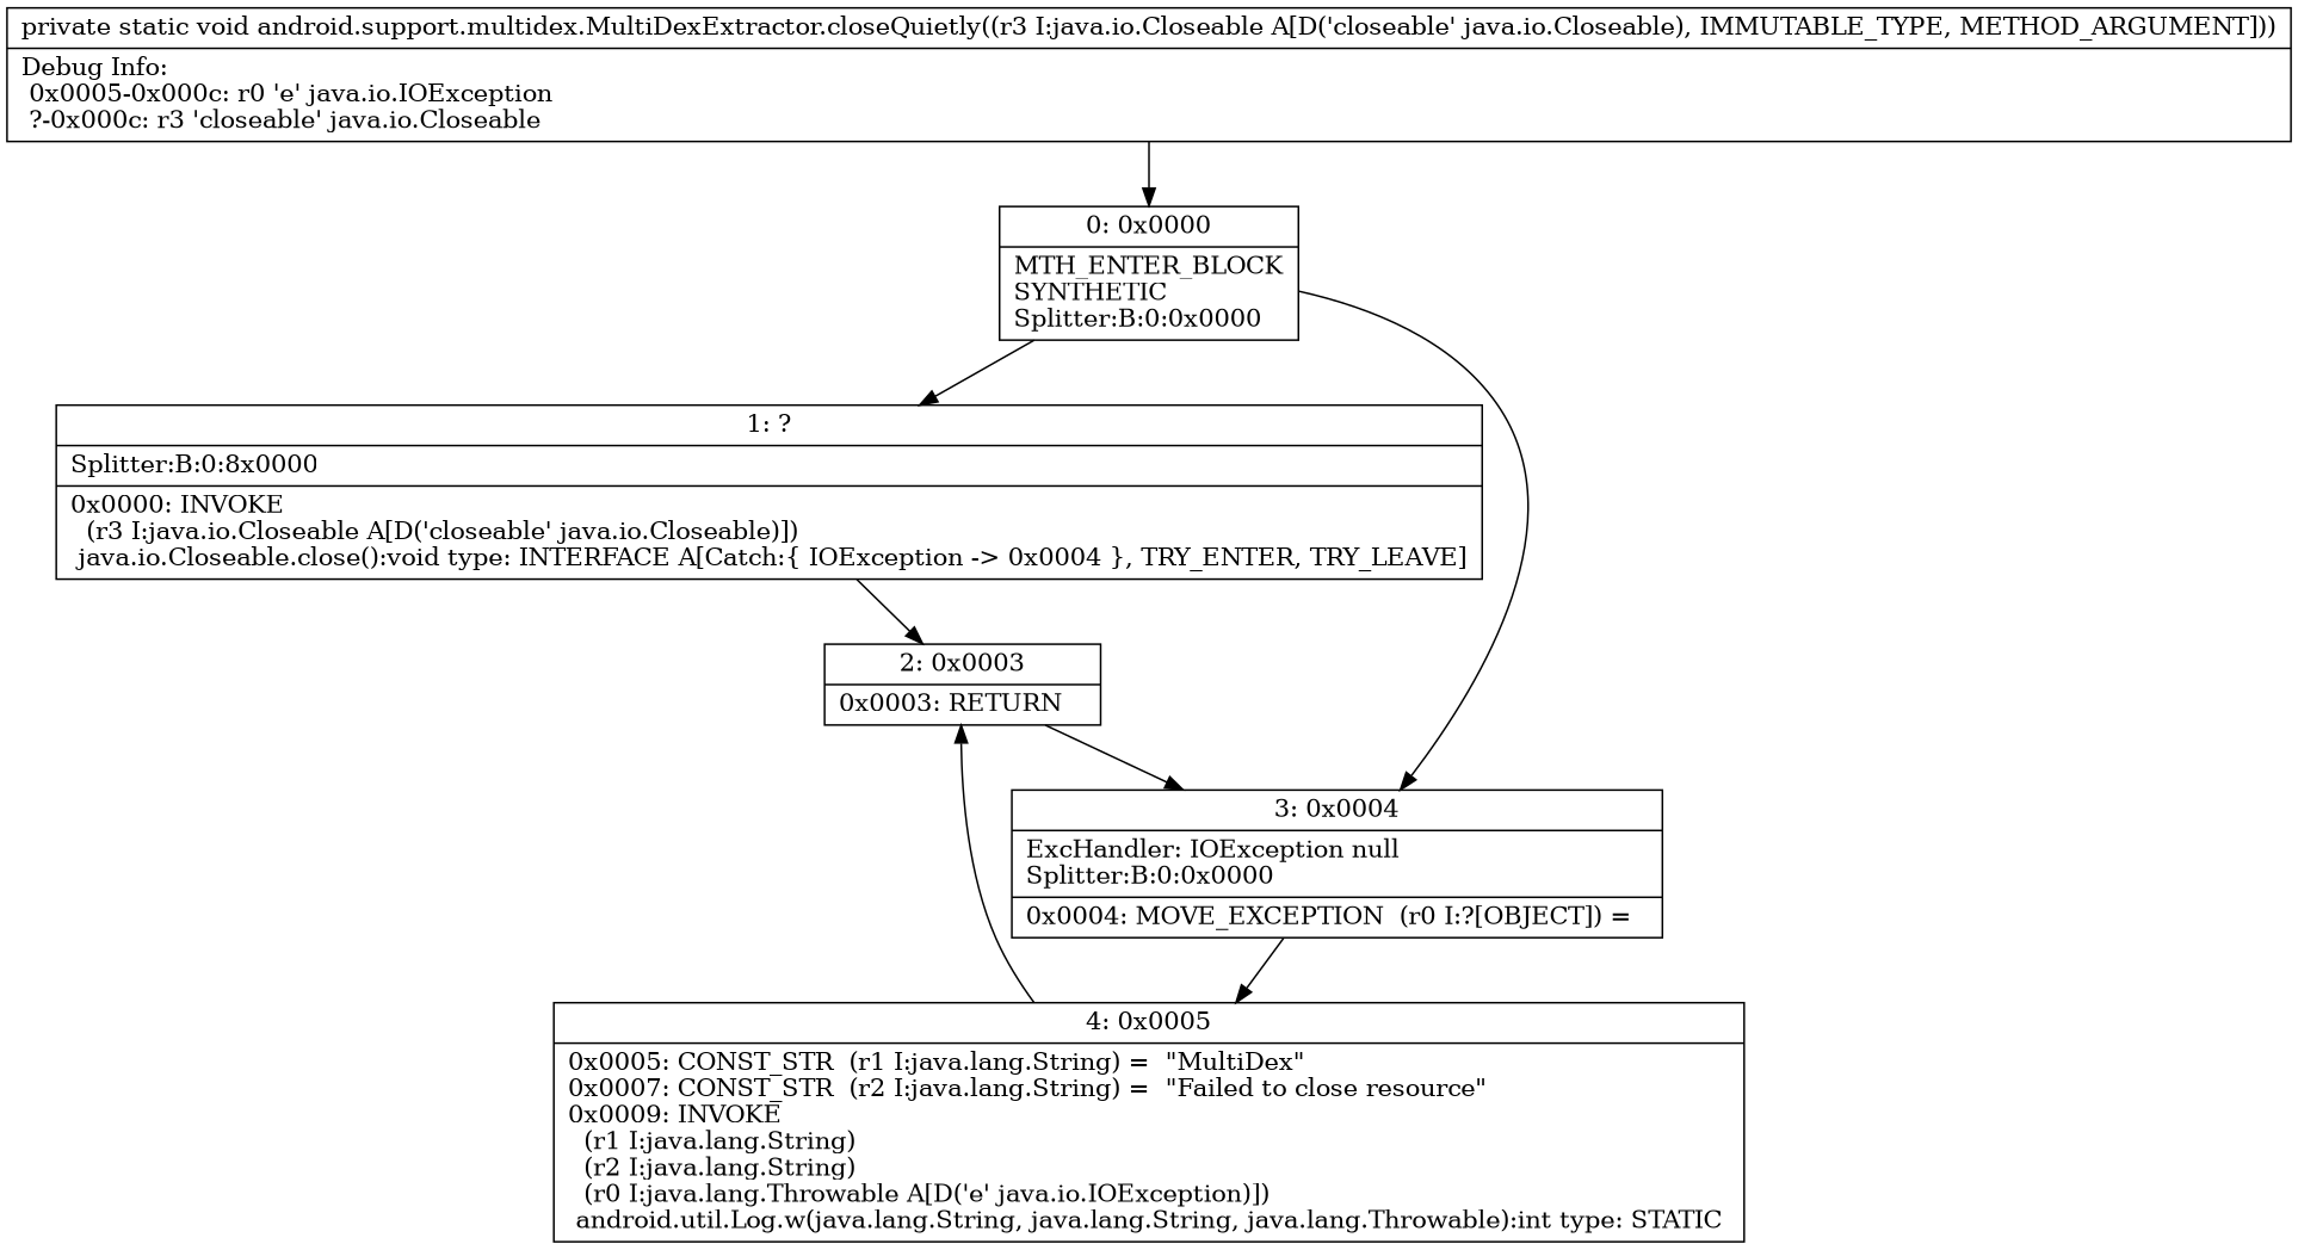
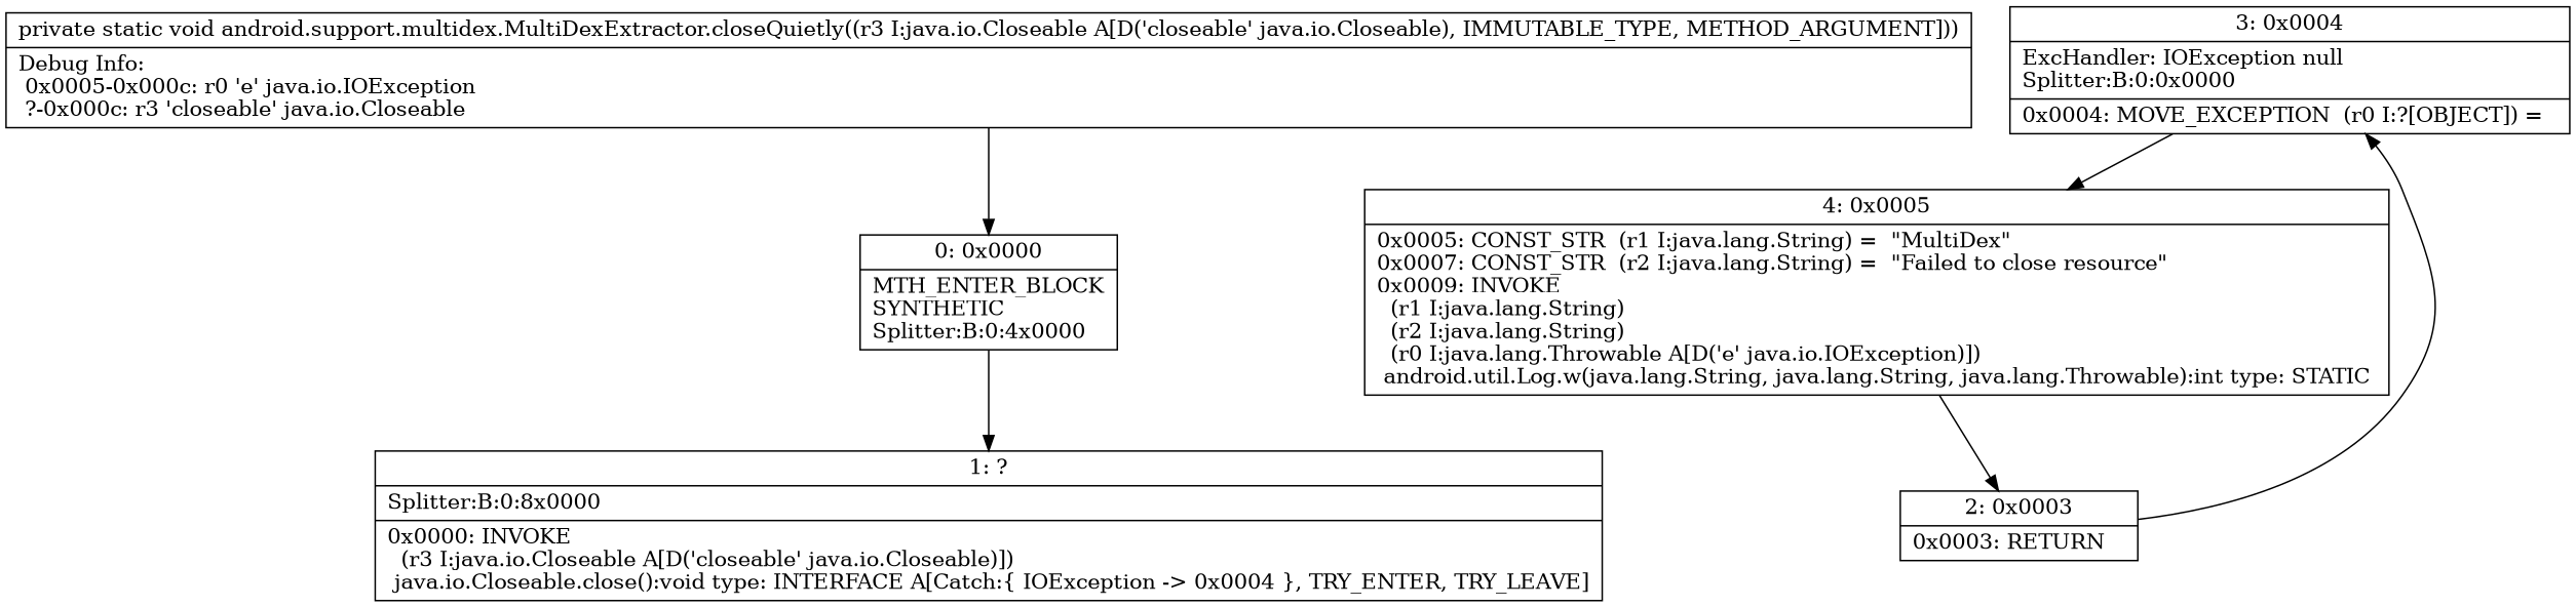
  digraph {
    node [shape=record]
-   n1 [label="{0\:\ 0x0000|MTH_ENTER_BLOCK\lSYNTHETIC\lSplitter:B:0:0x0000\l}"]
+   n1 [label="{0\:\ 0x0000|MTH_ENTER_BLOCK\lSYNTHETIC\lSplitter:B:0:4x0000\l}"]
    n2 [label="{1\:\ ?|Splitter:B:0:8x0000\l|0x0000: INVOKE  \l  (r3 I:java.io.Closeable A[D('closeable' java.io.Closeable)])\l java.io.Closeable.close():void type: INTERFACE A[Catch:\{ IOException \-\> 0x0004 \}, TRY_ENTER, TRY_LEAVE]\l}"]
    n3 [label="{3\:\ 0x0004|ExcHandler: IOException null\lSplitter:B:0:0x0000\l|0x0004: MOVE_EXCEPTION  (r0 I:?[OBJECT]) =  \l}"]
    n4 [label="{2\:\ 0x0003|0x0003: RETURN   \l}"]
    n5 [label="{4\:\ 0x0005|0x0005: CONST_STR  (r1 I:java.lang.String) =  \"MultiDex\" \l0x0007: CONST_STR  (r2 I:java.lang.String) =  \"Failed to close resource\" \l0x0009: INVOKE  \l  (r1 I:java.lang.String)\l  (r2 I:java.lang.String)\l  (r0 I:java.lang.Throwable A[D('e' java.io.IOException)])\l android.util.Log.w(java.lang.String, java.lang.String, java.lang.Throwable):int type: STATIC \l}"]
    n6 [label="{private static void android.support.multidex.MultiDexExtractor.closeQuietly((r3 I:java.io.Closeable A[D('closeable' java.io.Closeable), IMMUTABLE_TYPE, METHOD_ARGUMENT]))  | Debug Info:\l  0x0005\-0x000c: r0 'e' java.io.IOException\l  ?\-0x000c: r3 'closeable' java.io.Closeable\l}"]
    n1 -> n2
-   n1 -> n3
-   n2 -> n4
    n3 -> n5
    n4 -> n3
    n5 -> n4
    n6 -> n1
  }
